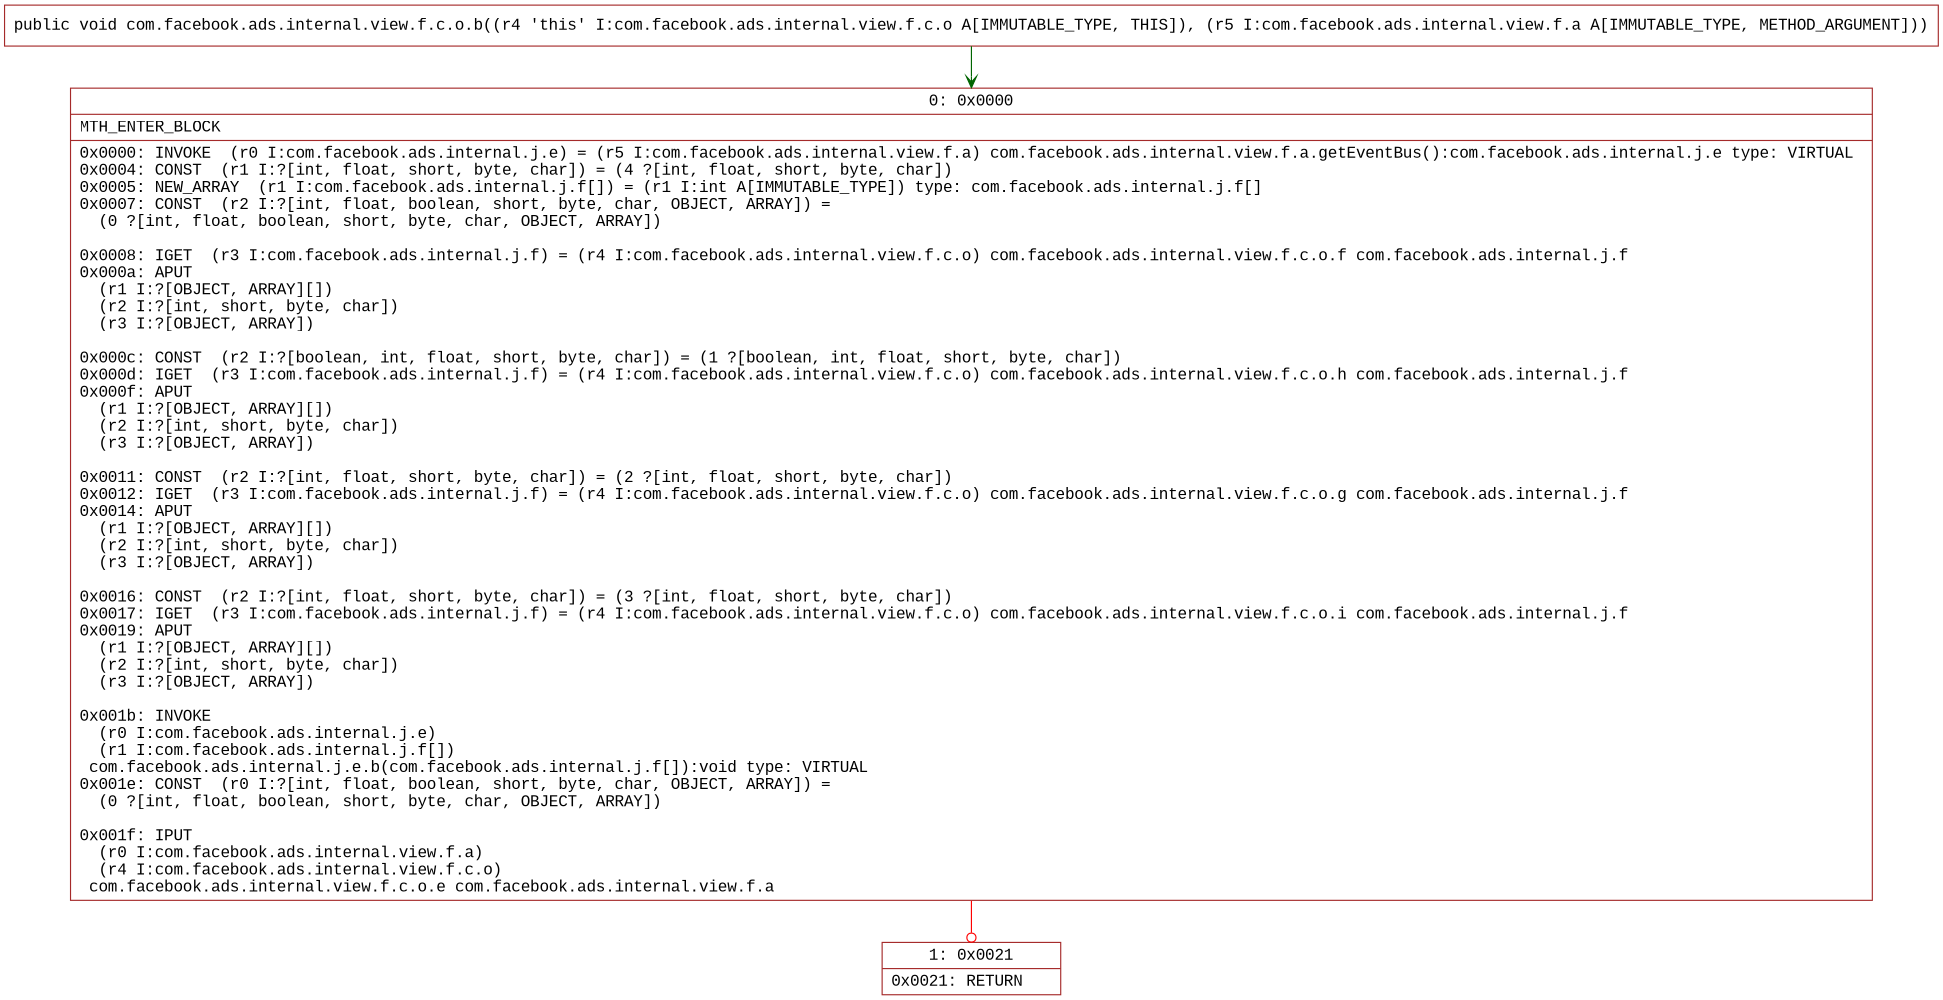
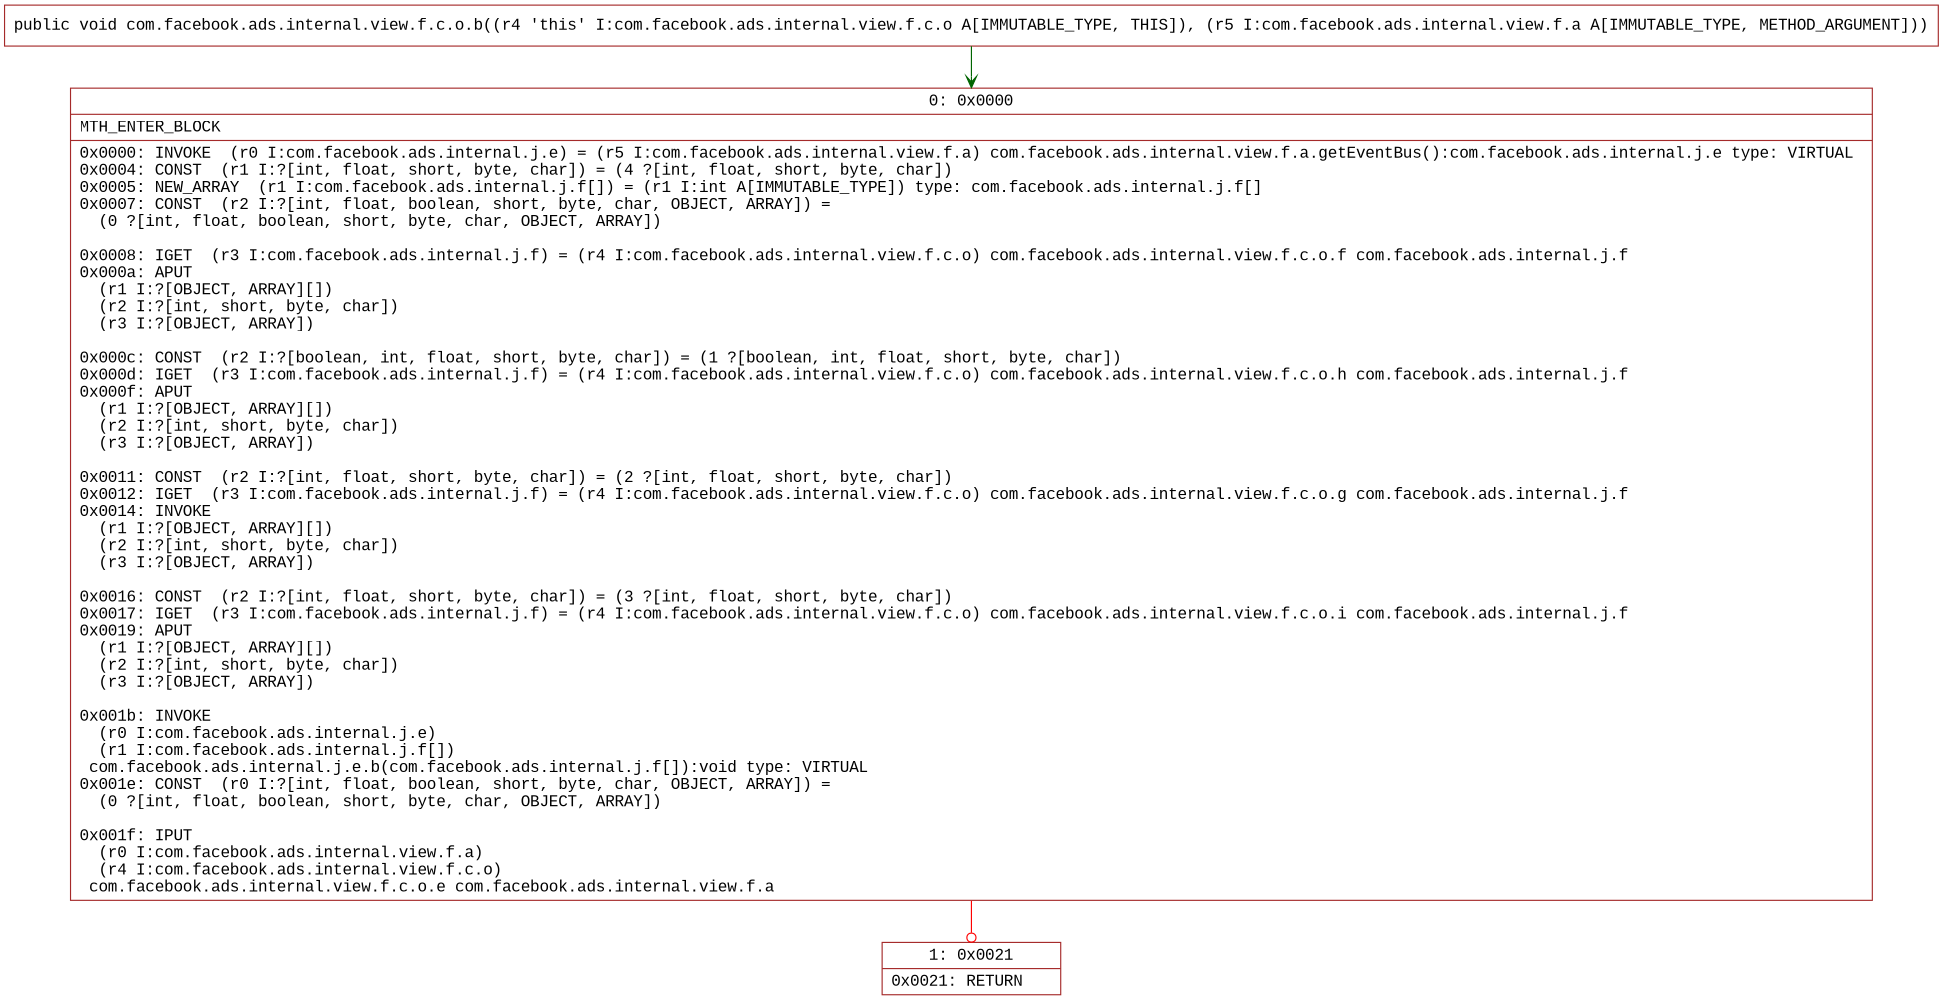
  digraph {
    fontname="Liberation Mono"
    node [shape=record color=brown fontname="Liberation Mono"]
    edge [fontname="Liberation Mono"]
-   n1 [label="{0\:\ 0x0000|MTH_ENTER_BLOCK\l|0x0000: INVOKE  (r0 I:com.facebook.ads.internal.j.e) = (r5 I:com.facebook.ads.internal.view.f.a) com.facebook.ads.internal.view.f.a.getEventBus():com.facebook.ads.internal.j.e type: VIRTUAL \l0x0004: CONST  (r1 I:?[int, float, short, byte, char]) = (4 ?[int, float, short, byte, char]) \l0x0005: NEW_ARRAY  (r1 I:com.facebook.ads.internal.j.f[]) = (r1 I:int A[IMMUTABLE_TYPE]) type: com.facebook.ads.internal.j.f[] \l0x0007: CONST  (r2 I:?[int, float, boolean, short, byte, char, OBJECT, ARRAY]) = \l  (0 ?[int, float, boolean, short, byte, char, OBJECT, ARRAY])\l \l0x0008: IGET  (r3 I:com.facebook.ads.internal.j.f) = (r4 I:com.facebook.ads.internal.view.f.c.o) com.facebook.ads.internal.view.f.c.o.f com.facebook.ads.internal.j.f \l0x000a: APUT  \l  (r1 I:?[OBJECT, ARRAY][])\l  (r2 I:?[int, short, byte, char])\l  (r3 I:?[OBJECT, ARRAY])\l \l0x000c: CONST  (r2 I:?[boolean, int, float, short, byte, char]) = (1 ?[boolean, int, float, short, byte, char]) \l0x000d: IGET  (r3 I:com.facebook.ads.internal.j.f) = (r4 I:com.facebook.ads.internal.view.f.c.o) com.facebook.ads.internal.view.f.c.o.h com.facebook.ads.internal.j.f \l0x000f: APUT  \l  (r1 I:?[OBJECT, ARRAY][])\l  (r2 I:?[int, short, byte, char])\l  (r3 I:?[OBJECT, ARRAY])\l \l0x0011: CONST  (r2 I:?[int, float, short, byte, char]) = (2 ?[int, float, short, byte, char]) \l0x0012: IGET  (r3 I:com.facebook.ads.internal.j.f) = (r4 I:com.facebook.ads.internal.view.f.c.o) com.facebook.ads.internal.view.f.c.o.g com.facebook.ads.internal.j.f \l0x0014: APUT  \l  (r1 I:?[OBJECT, ARRAY][])\l  (r2 I:?[int, short, byte, char])\l  (r3 I:?[OBJECT, ARRAY])\l \l0x0016: CONST  (r2 I:?[int, float, short, byte, char]) = (3 ?[int, float, short, byte, char]) \l0x0017: IGET  (r3 I:com.facebook.ads.internal.j.f) = (r4 I:com.facebook.ads.internal.view.f.c.o) com.facebook.ads.internal.view.f.c.o.i com.facebook.ads.internal.j.f \l0x0019: APUT  \l  (r1 I:?[OBJECT, ARRAY][])\l  (r2 I:?[int, short, byte, char])\l  (r3 I:?[OBJECT, ARRAY])\l \l0x001b: INVOKE  \l  (r0 I:com.facebook.ads.internal.j.e)\l  (r1 I:com.facebook.ads.internal.j.f[])\l com.facebook.ads.internal.j.e.b(com.facebook.ads.internal.j.f[]):void type: VIRTUAL \l0x001e: CONST  (r0 I:?[int, float, boolean, short, byte, char, OBJECT, ARRAY]) = \l  (0 ?[int, float, boolean, short, byte, char, OBJECT, ARRAY])\l \l0x001f: IPUT  \l  (r0 I:com.facebook.ads.internal.view.f.a)\l  (r4 I:com.facebook.ads.internal.view.f.c.o)\l com.facebook.ads.internal.view.f.c.o.e com.facebook.ads.internal.view.f.a \l}"]
+   n1 [label="{0\:\ 0x0000|MTH_ENTER_BLOCK\l|0x0000: INVOKE  (r0 I:com.facebook.ads.internal.j.e) = (r5 I:com.facebook.ads.internal.view.f.a) com.facebook.ads.internal.view.f.a.getEventBus():com.facebook.ads.internal.j.e type: VIRTUAL \l0x0004: CONST  (r1 I:?[int, float, short, byte, char]) = (4 ?[int, float, short, byte, char]) \l0x0005: NEW_ARRAY  (r1 I:com.facebook.ads.internal.j.f[]) = (r1 I:int A[IMMUTABLE_TYPE]) type: com.facebook.ads.internal.j.f[] \l0x0007: CONST  (r2 I:?[int, float, boolean, short, byte, char, OBJECT, ARRAY]) = \l  (0 ?[int, float, boolean, short, byte, char, OBJECT, ARRAY])\l \l0x0008: IGET  (r3 I:com.facebook.ads.internal.j.f) = (r4 I:com.facebook.ads.internal.view.f.c.o) com.facebook.ads.internal.view.f.c.o.f com.facebook.ads.internal.j.f \l0x000a: APUT  \l  (r1 I:?[OBJECT, ARRAY][])\l  (r2 I:?[int, short, byte, char])\l  (r3 I:?[OBJECT, ARRAY])\l \l0x000c: CONST  (r2 I:?[boolean, int, float, short, byte, char]) = (1 ?[boolean, int, float, short, byte, char]) \l0x000d: IGET  (r3 I:com.facebook.ads.internal.j.f) = (r4 I:com.facebook.ads.internal.view.f.c.o) com.facebook.ads.internal.view.f.c.o.h com.facebook.ads.internal.j.f \l0x000f: APUT  \l  (r1 I:?[OBJECT, ARRAY][])\l  (r2 I:?[int, short, byte, char])\l  (r3 I:?[OBJECT, ARRAY])\l \l0x0011: CONST  (r2 I:?[int, float, short, byte, char]) = (2 ?[int, float, short, byte, char]) \l0x0012: IGET  (r3 I:com.facebook.ads.internal.j.f) = (r4 I:com.facebook.ads.internal.view.f.c.o) com.facebook.ads.internal.view.f.c.o.g com.facebook.ads.internal.j.f \l0x0014: INVOKE  \l  (r1 I:?[OBJECT, ARRAY][])\l  (r2 I:?[int, short, byte, char])\l  (r3 I:?[OBJECT, ARRAY])\l \l0x0016: CONST  (r2 I:?[int, float, short, byte, char]) = (3 ?[int, float, short, byte, char]) \l0x0017: IGET  (r3 I:com.facebook.ads.internal.j.f) = (r4 I:com.facebook.ads.internal.view.f.c.o) com.facebook.ads.internal.view.f.c.o.i com.facebook.ads.internal.j.f \l0x0019: APUT  \l  (r1 I:?[OBJECT, ARRAY][])\l  (r2 I:?[int, short, byte, char])\l  (r3 I:?[OBJECT, ARRAY])\l \l0x001b: INVOKE  \l  (r0 I:com.facebook.ads.internal.j.e)\l  (r1 I:com.facebook.ads.internal.j.f[])\l com.facebook.ads.internal.j.e.b(com.facebook.ads.internal.j.f[]):void type: VIRTUAL \l0x001e: CONST  (r0 I:?[int, float, boolean, short, byte, char, OBJECT, ARRAY]) = \l  (0 ?[int, float, boolean, short, byte, char, OBJECT, ARRAY])\l \l0x001f: IPUT  \l  (r0 I:com.facebook.ads.internal.view.f.a)\l  (r4 I:com.facebook.ads.internal.view.f.c.o)\l com.facebook.ads.internal.view.f.c.o.e com.facebook.ads.internal.view.f.a \l}"]
    n2 [label="{1\:\ 0x0021|0x0021: RETURN   \l}"]
    n3 [label="{public void com.facebook.ads.internal.view.f.c.o.b((r4 'this' I:com.facebook.ads.internal.view.f.c.o A[IMMUTABLE_TYPE, THIS]), (r5 I:com.facebook.ads.internal.view.f.a A[IMMUTABLE_TYPE, METHOD_ARGUMENT])) }"]
    n1 -> n2 [color=red arrowhead=odot]
    n3 -> n1 [color=darkgreen arrowhead=vee]
  }
